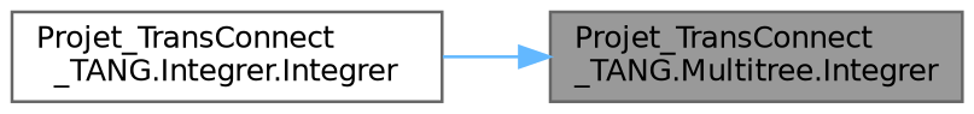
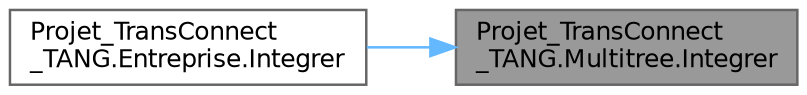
  digraph {
    rankdir=RL
    node [fontname=Helvetica fontsize=10 shape=box style=filled]
    n1 [color=gray40 fillcolor=grey60 fontcolor=black height=0.2 label="Projet_TransConnect\l_TANG.Multitree.Integrer" width=0.4]
-   n2 [color=grey40 fillcolor=white height=0.2 label="Projet_TransConnect\l_TANG.Integrer.Integrer" width=0.4]
+   n2 [color=grey40 fillcolor=white height=0.2 label="Projet_TransConnect\l_TANG.Entreprise.Integrer" width=0.4]
    n1 -> n2 [color=steelblue1 dir=back fontname=Helvetica fontsize=10 labelfontname=Helvetica labelfontsize=10 style=solid]
  }
